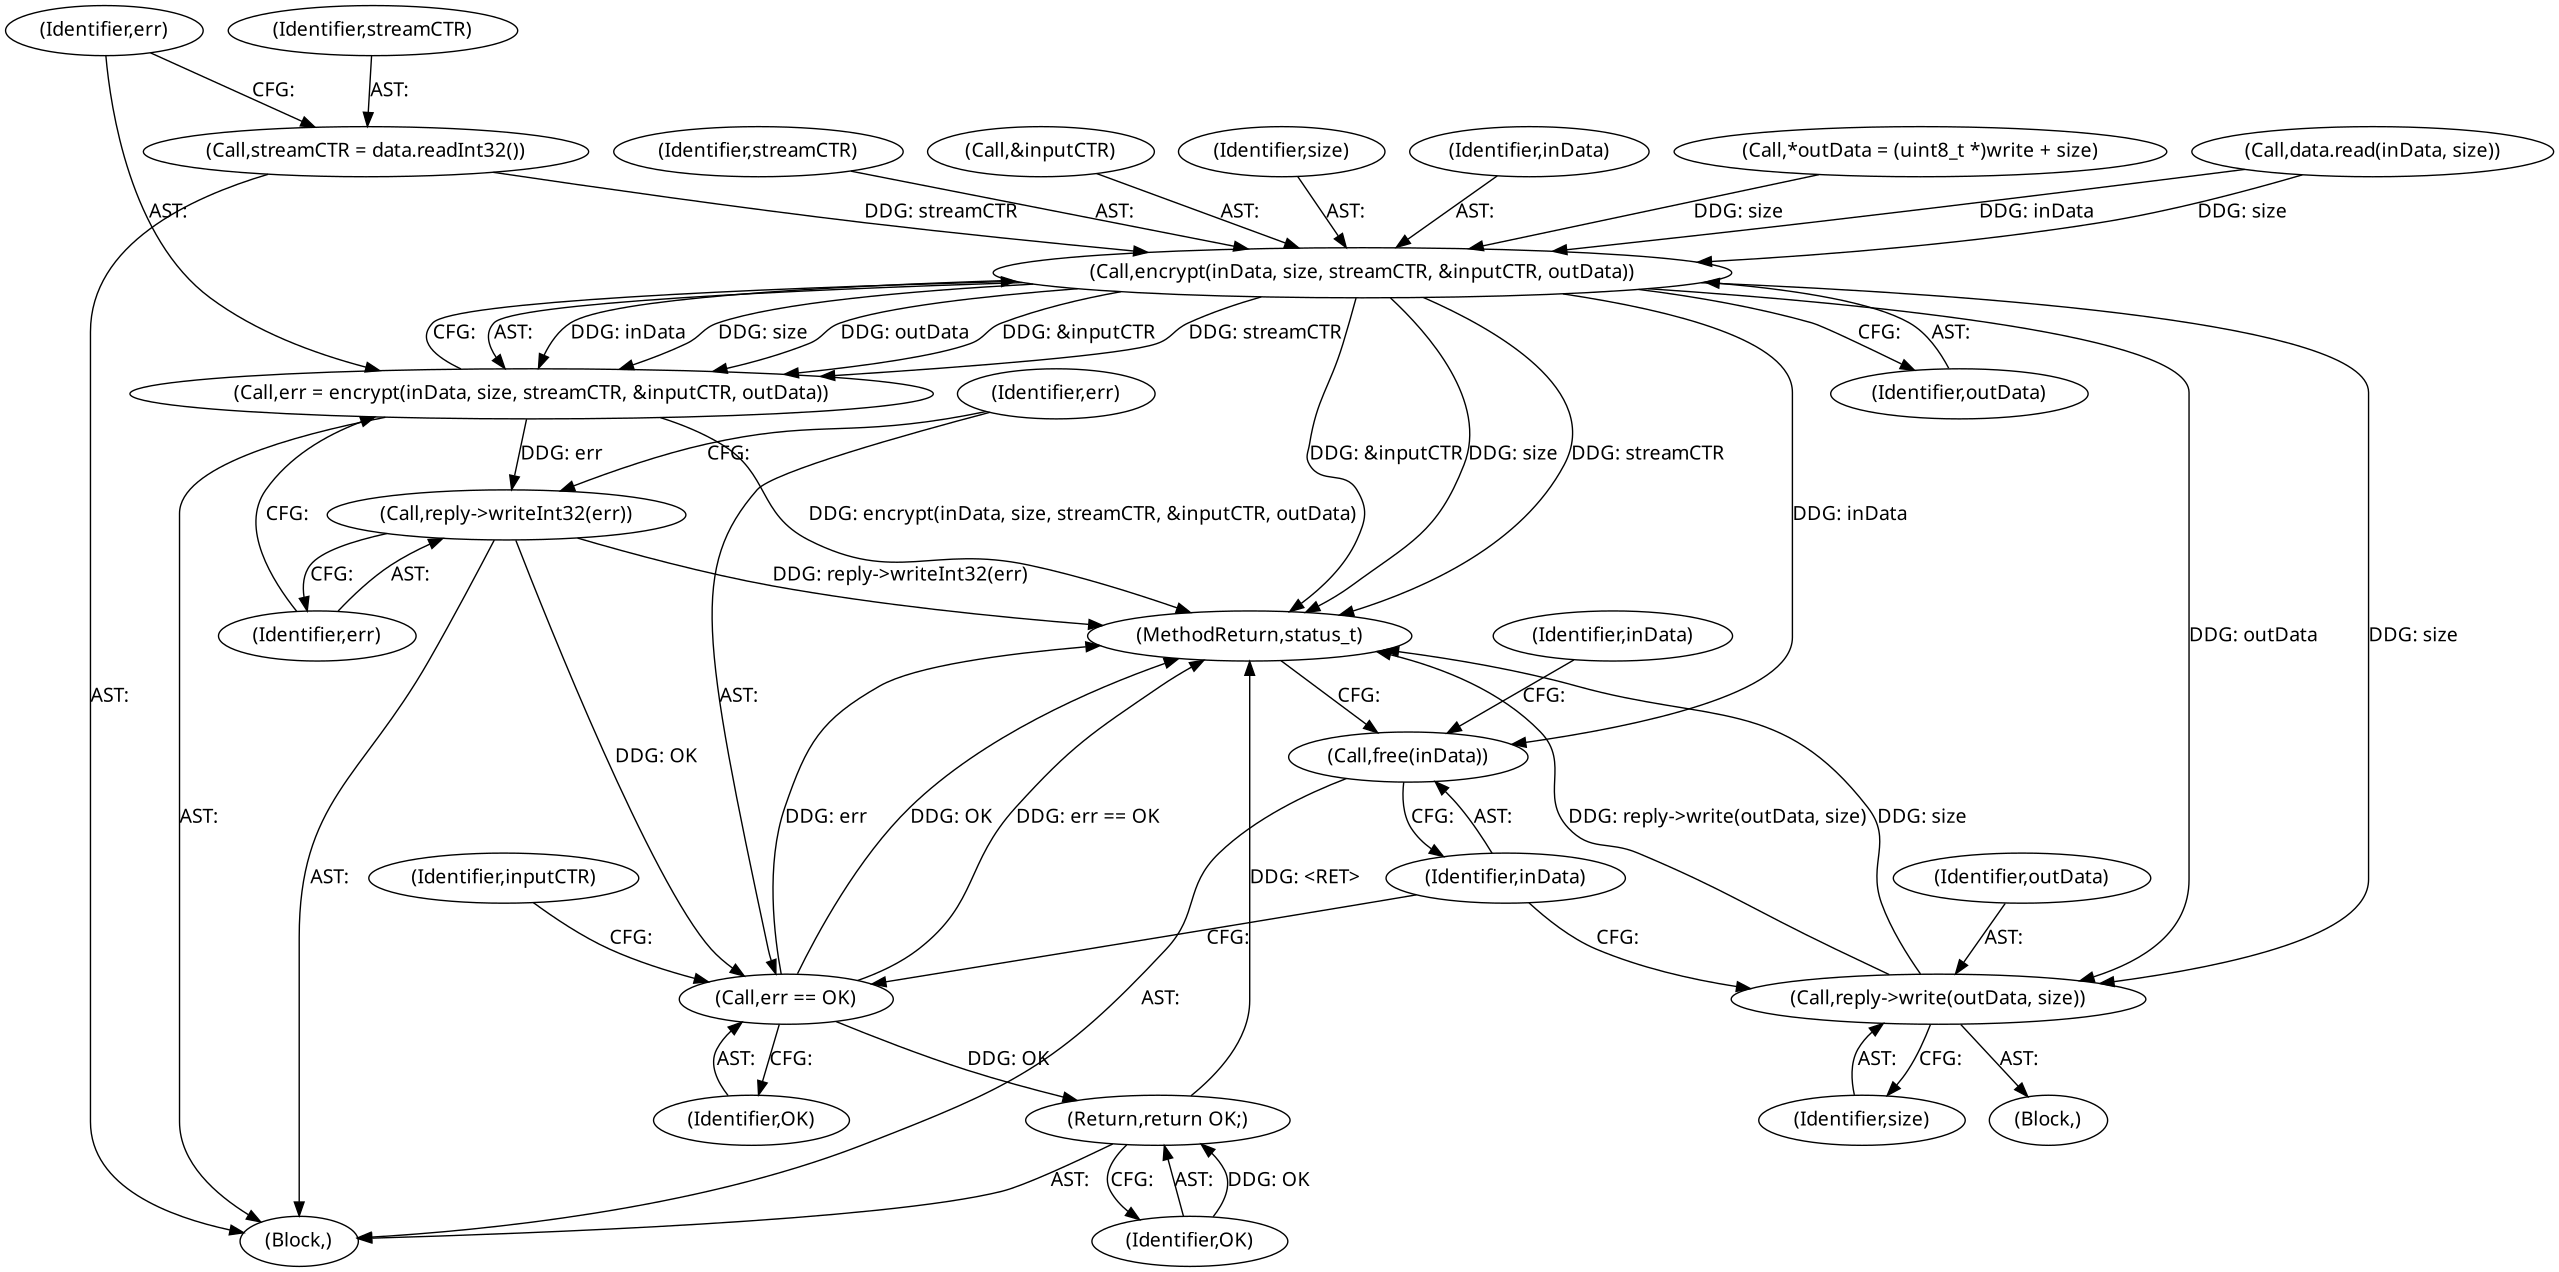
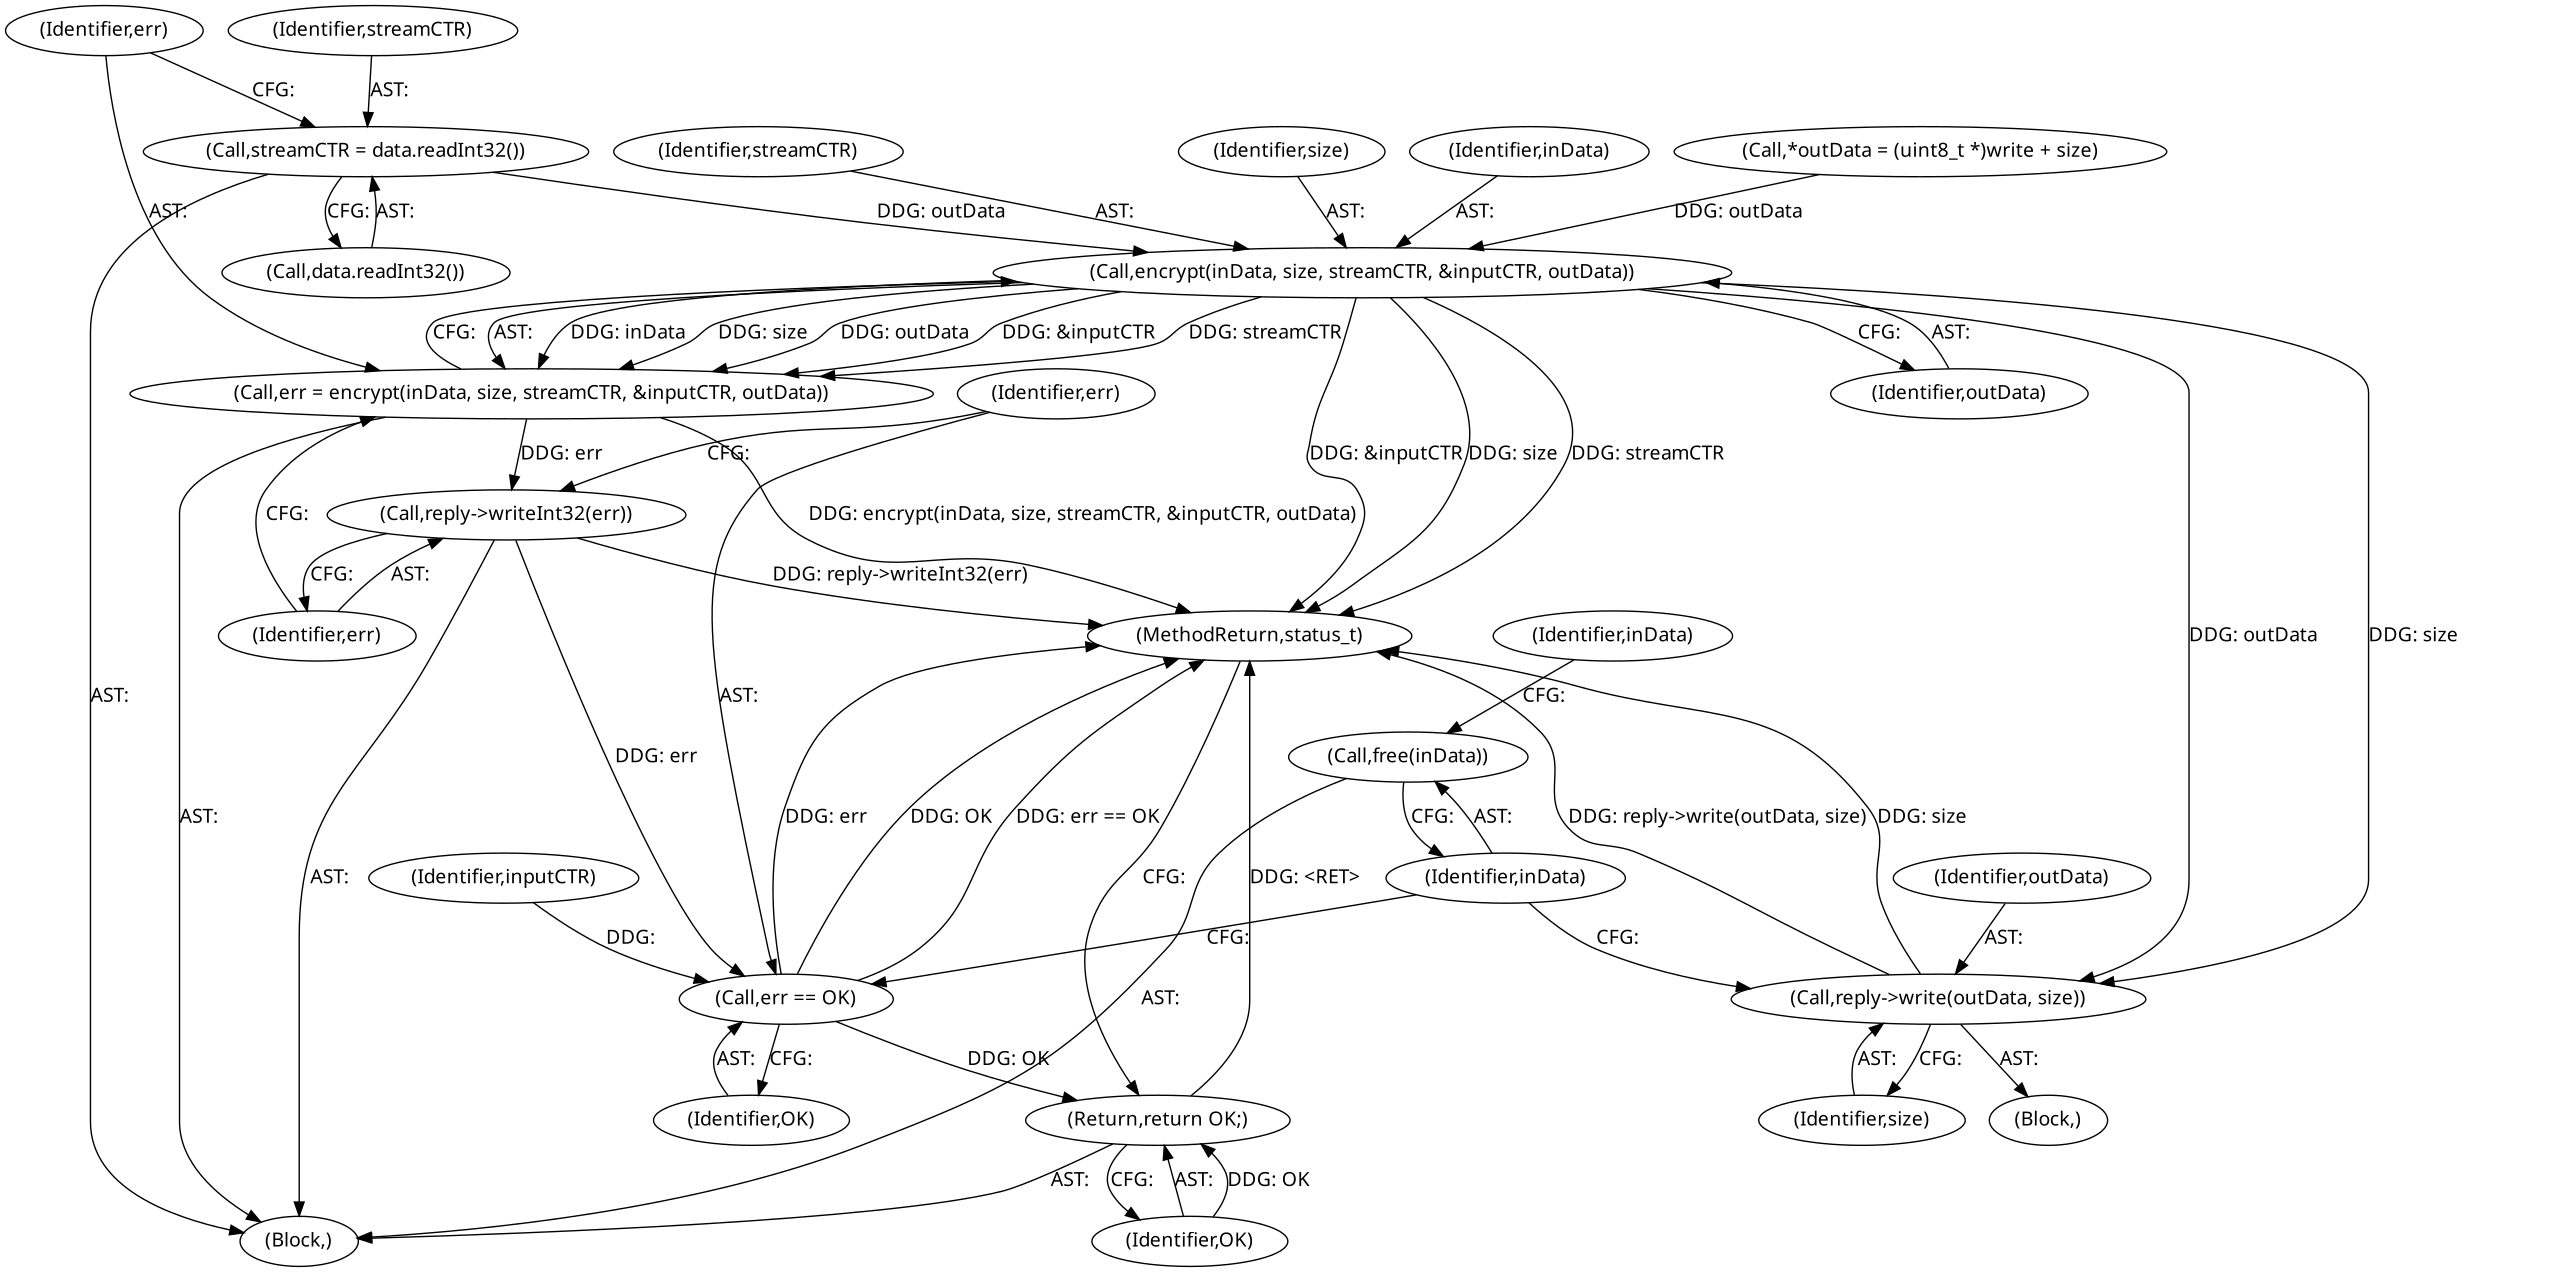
  digraph {
    fontname="Noto Sans"
    node [fontname="Noto Sans"]
    edge [fontname="Noto Sans"]
    n1 [label="(Call,streamCTR = data.readInt32())"]
    n2 [label="(Call,encrypt(inData, size, streamCTR, &inputCTR, outData))"]
    n3 [label="(Block,)"]
+   n4 [label="(Call,data.readInt32())"]
    n5 [label="(MethodReturn,status_t)"]
    n6 [label="(Call,err = encrypt(inData, size, streamCTR, &inputCTR, outData))"]
    n7 [label="(Call,reply->write(outData, size))"]
    n8 [label="(Call,free(inData))"]
    n9 [label="(Identifier,outData)"]
    n10 [label="(Return,return OK;)"]
    n11 [label="(Call,reply->writeInt32(err))"]
    n12 [label="(Identifier,size)"]
    n13 [label="(Block,)"]
    n14 [label="(Identifier,inData)"]
    n15 [label="(Call,err == OK)"]
    n16 [label="(Identifier,err)"]
    n17 [label="(Identifier,OK)"]
    n18 [label="(Identifier,OK)"]
    n19 [label="(Identifier,size)"]
    n20 [label="(Identifier,inData)"]
    n21 [label="(Call,*outData = (uint8_t *)write + size)"]
    n22 [label="(Identifier,inputCTR)"]
    n23 [label="(Identifier,streamCTR)"]
    n24 [label="(Identifier,err)"]
-   n25 [label="(Call,data.read(inData, size))"]
    n26 [label="(Identifier,streamCTR)"]
    n27 [label="(Identifier,err)"]
    n28 [label="(Identifier,outData)"]
    n29 [label="(Identifier,inData)"]
-   n30 [label="(Call,&inputCTR)"]
-   n1 -> n2 [label="DDG: streamCTR"]
+   n1 -> n2 [label="DDG: outData"]
    n1 -> n3 [label="AST: "]
+   n1 -> n4 [label="CFG: "]
    n2 -> n5 [label="DDG: &inputCTR"]
    n2 -> n5 [label="DDG: size"]
    n2 -> n5 [label="DDG: streamCTR"]
    n2 -> n6 [label="AST: "]
    n2 -> n6 [label="DDG: inData"]
    n2 -> n6 [label="DDG: size"]
    n2 -> n6 [label="DDG: outData"]
    n2 -> n6 [label="DDG: &inputCTR"]
    n2 -> n6 [label="DDG: streamCTR"]
    n2 -> n7 [label="DDG: outData"]
    n2 -> n7 [label="DDG: size"]
-   n2 -> n8 [label="DDG: inData"]
    n2 -> n9 [label="CFG: "]
-   n5 -> n8 [label="CFG: "]
+   n4 -> n1 [label="AST: "]
+   n5 -> n10 [label="CFG: "]
    n6 -> n2 [label="CFG: "]
    n6 -> n3 [label="AST: "]
    n6 -> n5 [label="DDG: encrypt(inData, size, streamCTR, &inputCTR, outData)"]
    n6 -> n11 [label="DDG: err"]
    n7 -> n5 [label="DDG: reply->write(outData, size)"]
    n7 -> n5 [label="DDG: size"]
    n7 -> n12 [label="CFG: "]
    n7 -> n13 [label="AST: "]
    n8 -> n3 [label="AST: "]
    n8 -> n14 [label="CFG: "]
    n9 -> n2 [label="AST: "]
    n10 -> n3 [label="AST: "]
    n10 -> n5 [label="DDG: <RET>"]
    n10 -> n18 [label="CFG: "]
    n11 -> n3 [label="AST: "]
    n11 -> n5 [label="DDG: reply->writeInt32(err)"]
-   n11 -> n15 [label="DDG: OK"]
+   n11 -> n15 [label="DDG: err"]
    n11 -> n16 [label="CFG: "]
    n12 -> n7 [label="AST: "]
    n14 -> n7 [label="CFG: "]
    n14 -> n8 [label="AST: "]
    n14 -> n15 [label="CFG: "]
    n15 -> n5 [label="DDG: err == OK"]
    n15 -> n5 [label="DDG: err"]
    n15 -> n5 [label="DDG: OK"]
    n15 -> n10 [label="DDG: OK"]
    n15 -> n17 [label="CFG: "]
    n16 -> n6 [label="CFG: "]
    n16 -> n11 [label="AST: "]
    n17 -> n15 [label="AST: "]
    n18 -> n10 [label="AST: "]
    n18 -> n10 [label="DDG: OK"]
    n19 -> n2 [label="AST: "]
    n20 -> n2 [label="AST: "]
-   n21 -> n2 [label="DDG: size"]
-   n22 -> n15 [label="CFG: "]
+   n21 -> n2 [label="DDG: outData"]
+   n22 -> n15 [label="DDG: "]
    n23 -> n1 [label="AST: "]
    n24 -> n1 [label="CFG: "]
    n24 -> n6 [label="AST: "]
-   n25 -> n2 [label="DDG: inData"]
-   n25 -> n2 [label="DDG: size"]
    n26 -> n2 [label="AST: "]
    n27 -> n11 [label="CFG: "]
    n27 -> n15 [label="AST: "]
    n28 -> n7 [label="AST: "]
    n29 -> n8 [label="CFG: "]
-   n30 -> n2 [label="AST: "]
  }
